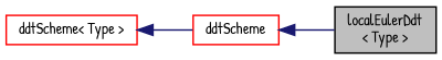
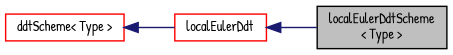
  digraph {
    fontname="Patrick Hand"
    rankdir=LR
    node [color=red fontname="Patrick Hand" fontsize=10 shape=record]
    edge [color=midnightblue dir=back fontname="Patrick Hand" fontsize=10 labelfontname=Helvetica labelfontsize=10 style=solid]
-   n1 [color=black fillcolor=grey75 fontcolor=black height=0.2 label="localEulerDdt\l\< Type \>" style=filled width=0.4]
-   n2 [height=0.2 label=ddtScheme width=0.4]
+   n1 [color=black fillcolor=grey75 fontcolor=black height=0.2 label="localEulerDdtScheme\l\< Type \>" style=filled width=0.4]
+   n2 [height=0.2 label=localEulerDdt width=0.4]
    n3 [height=0.2 label="ddtScheme\< Type \>" width=0.4]
    n2 -> n1
    n3 -> n2
  }
